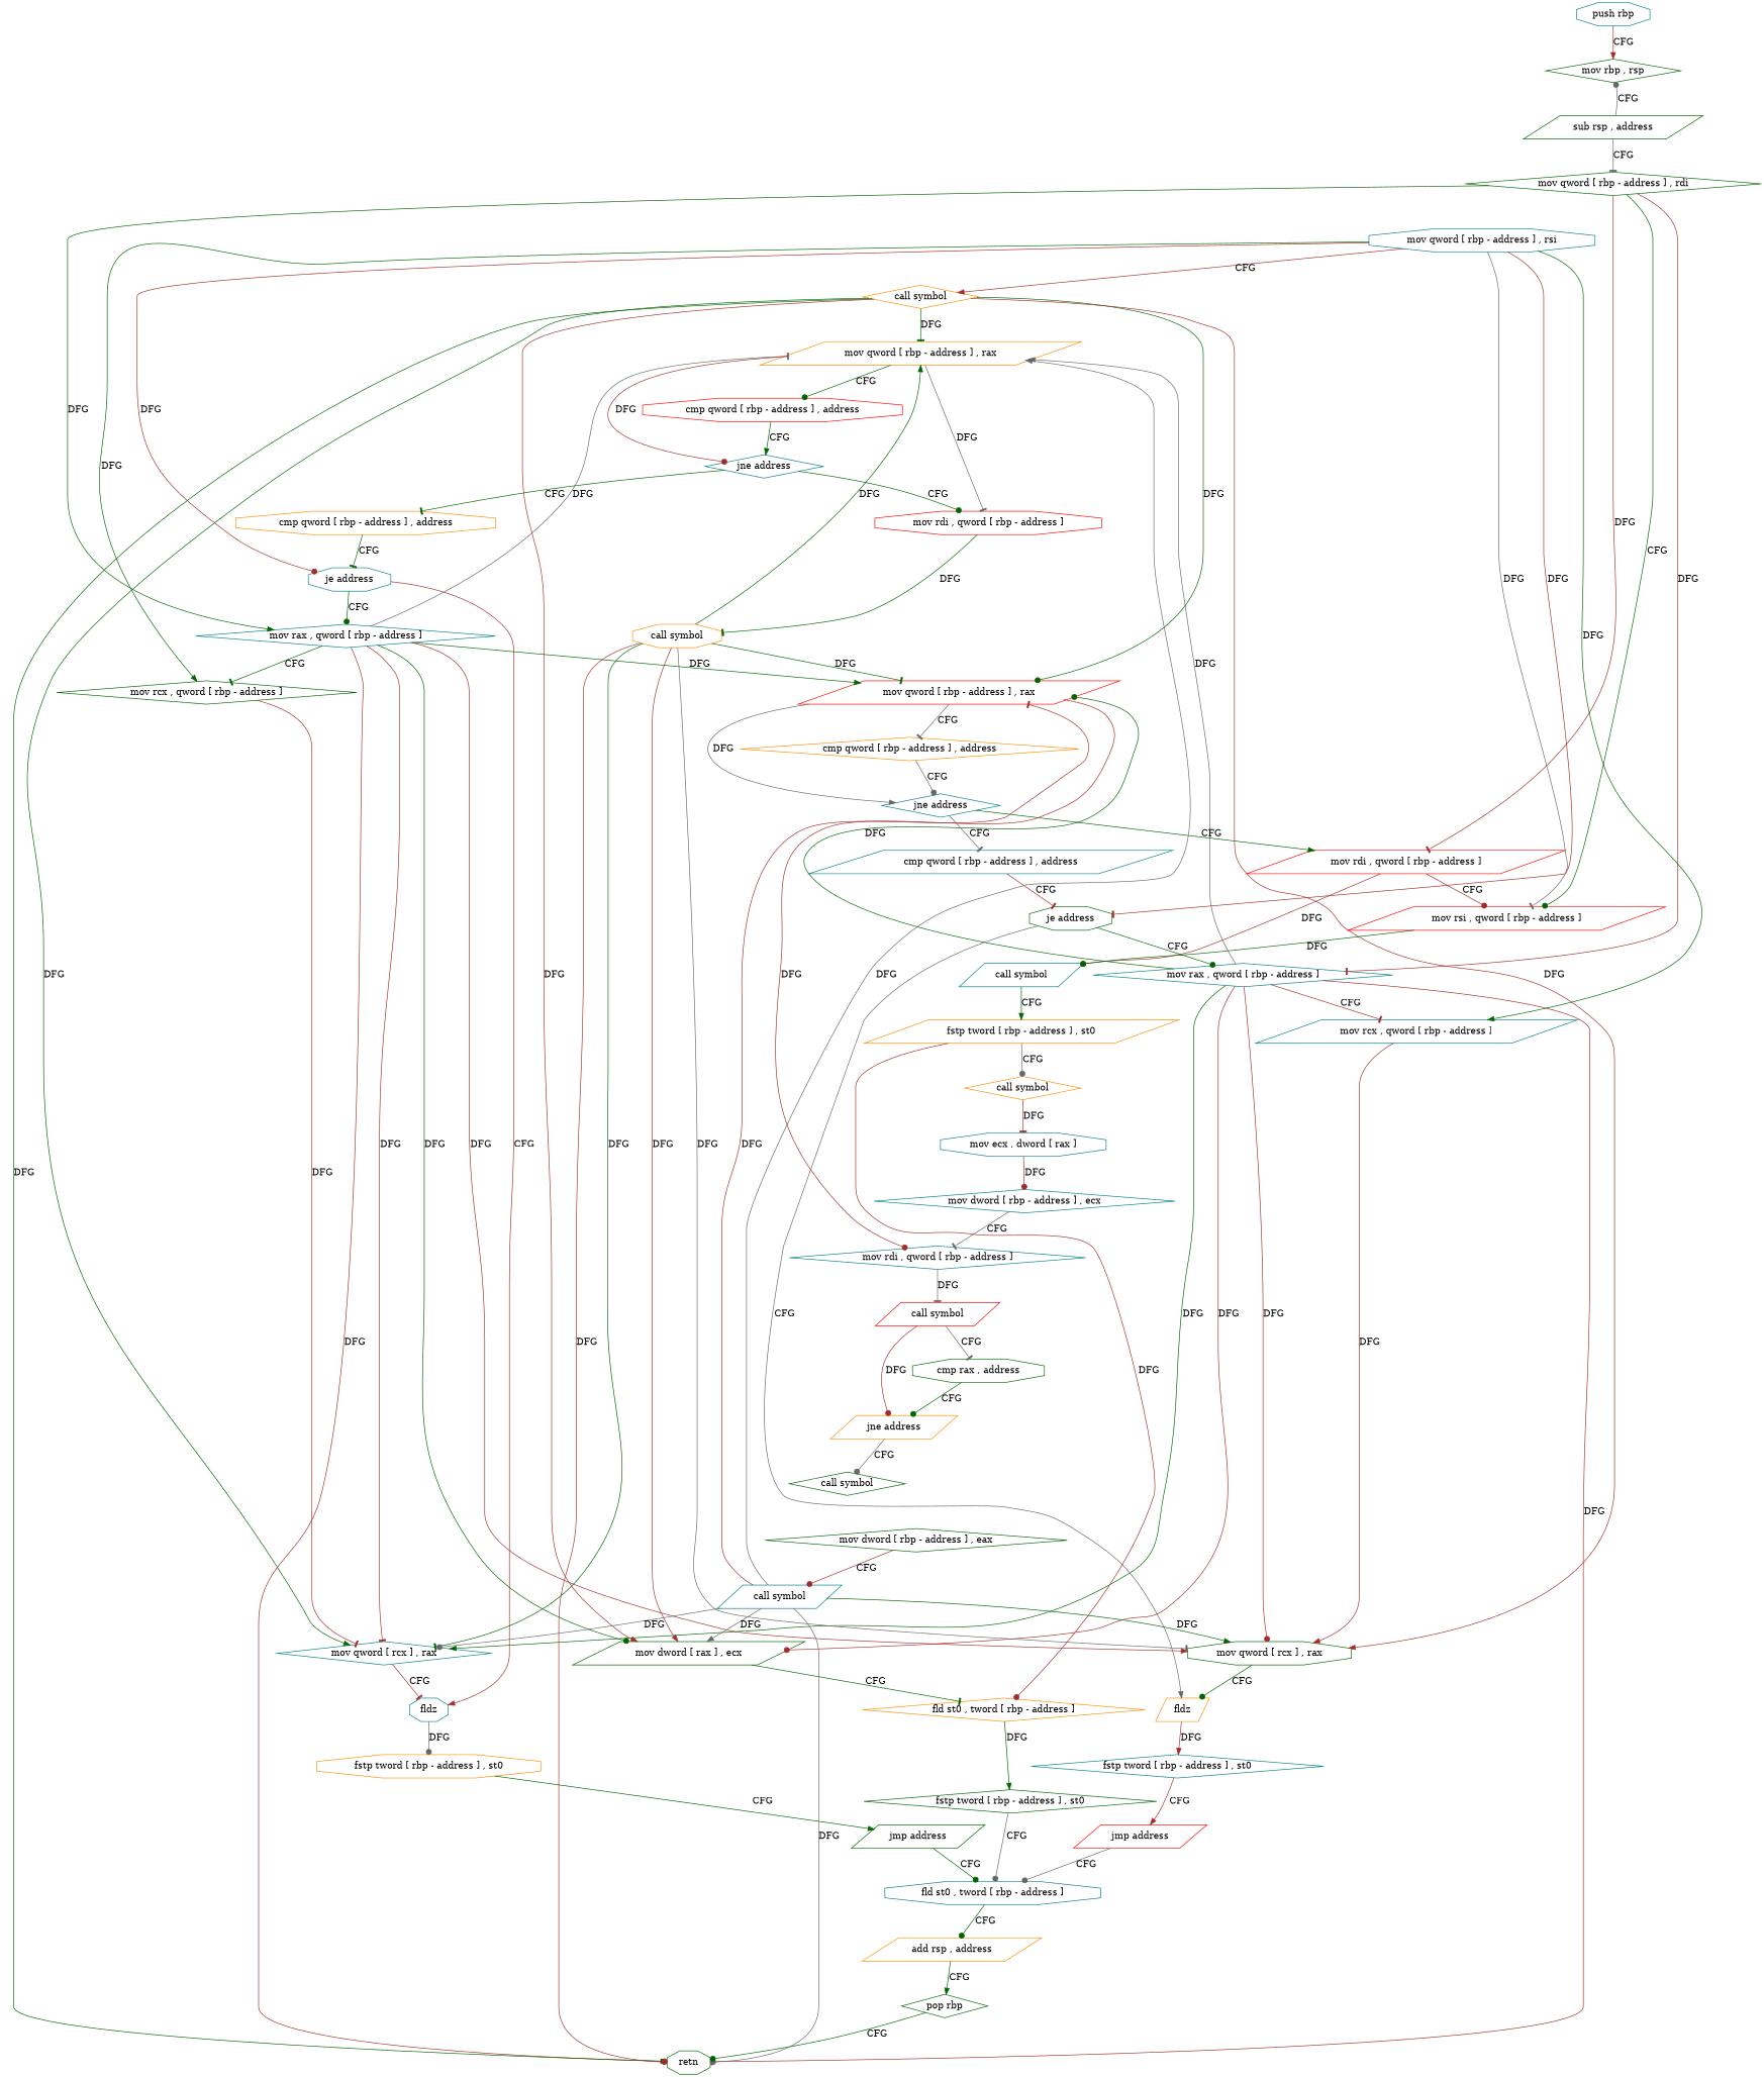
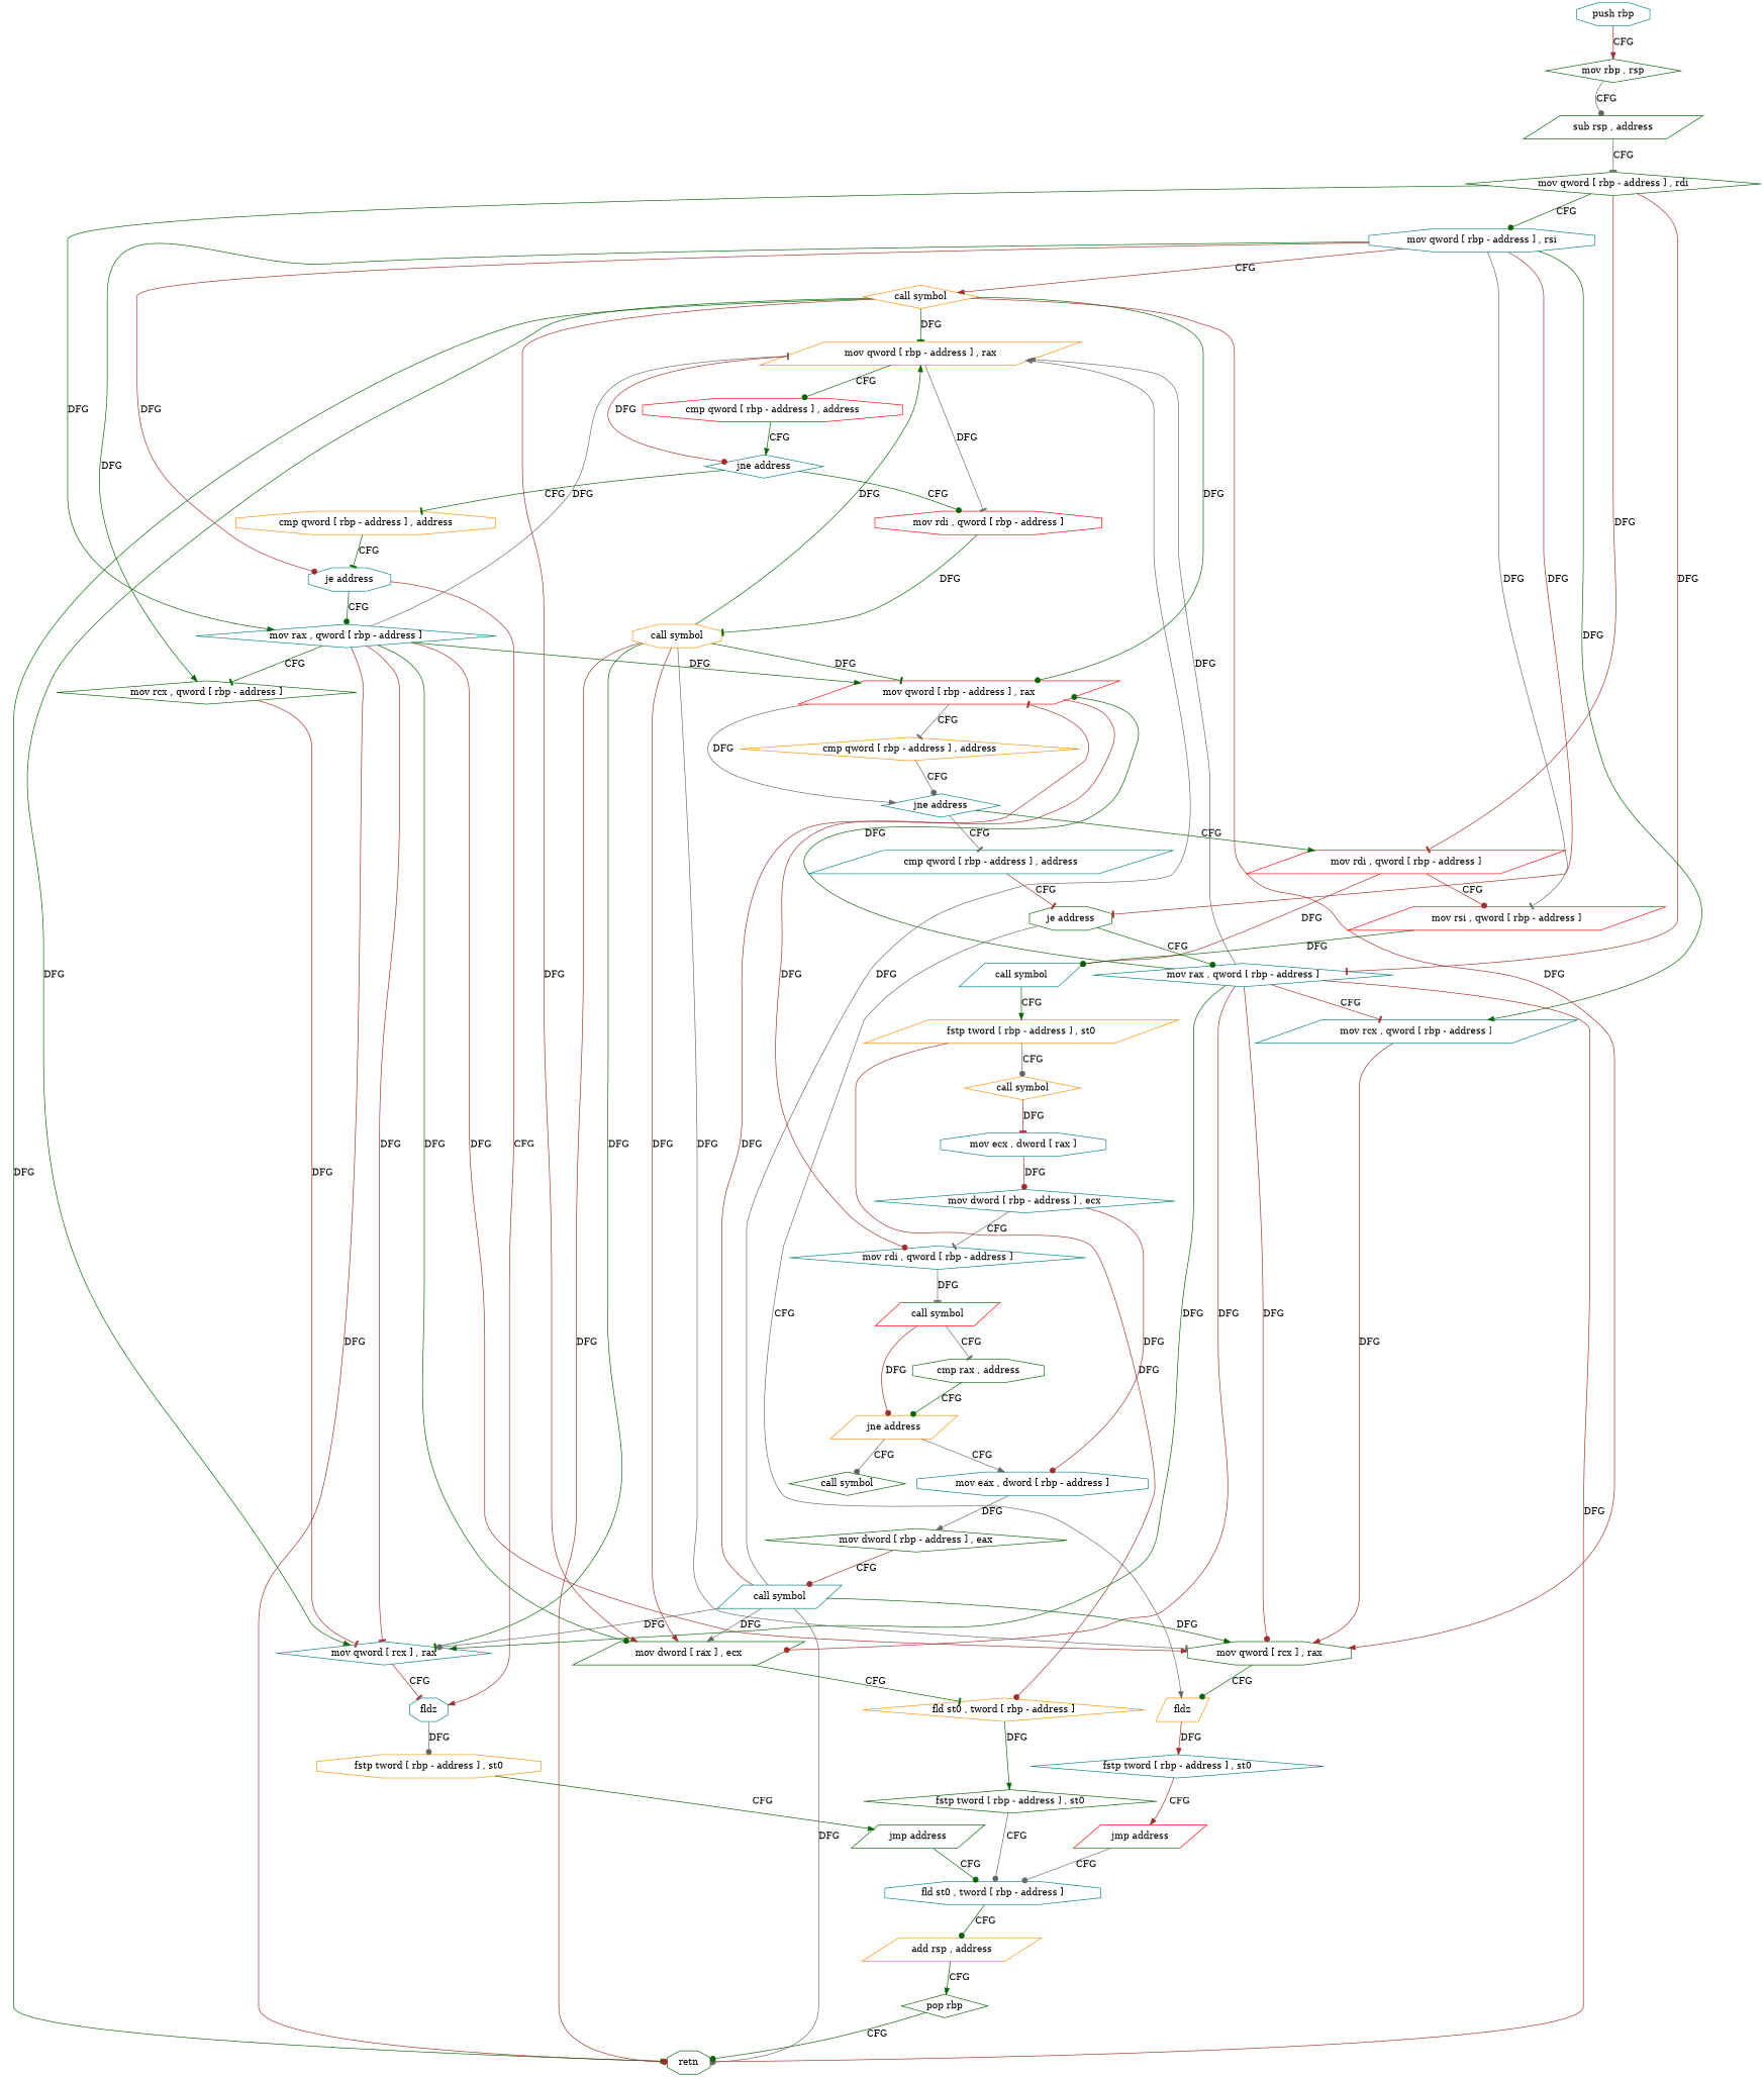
  digraph {
    node [color=teal shape=diamond]
    edge [arrowhead=dot color=darkgreen]
    n1 [label="push rbp" shape=octagon]
    n2 [color=darkgreen label="mov rbp , rsp"]
    n3 [color=darkgreen label="sub rsp , address" shape=parallelogram]
    n4 [color=darkgreen label="mov qword [ rbp - address ] , rdi"]
    n5 [label="mov qword [ rbp - address ] , rsi" shape=octagon]
    n6 [color=red label="mov rdi , qword [ rbp - address ]" shape=parallelogram]
    n7 [label="mov rax , qword [ rbp - address ]"]
    n8 [label="mov rax , qword [ rbp - address ]"]
    n9 [color=darkorange label="call symbol"]
    n10 [label="je address" shape=octagon]
    n11 [color=red label="mov rsi , qword [ rbp - address ]" shape=parallelogram]
    n12 [color=darkgreen label="je address" shape=octagon]
    n13 [color=darkgreen label="mov rcx , qword [ rbp - address ]"]
    n14 [label="mov rcx , qword [ rbp - address ]" shape=parallelogram]
    n15 [label="call symbol" shape=parallelogram]
    n16 [color=darkorange label="mov qword [ rbp - address ] , rax" shape=parallelogram]
    n17 [color=red label="mov qword [ rbp - address ] , rax" shape=parallelogram]
    n18 [label="mov qword [ rcx ] , rax"]
    n19 [color=darkgreen label="mov dword [ rax ] , ecx" shape=parallelogram]
    n20 [color=darkgreen label="mov qword [ rcx ] , rax" shape=octagon]
    n21 [color=darkgreen label=retn shape=octagon]
    n22 [label=fldz shape=octagon]
    n23 [color=darkorange label=fldz shape=parallelogram]
    n24 [color=red label="cmp qword [ rbp - address ] , address" shape=octagon]
    n25 [label="jne address"]
    n26 [color=red label="mov rdi , qword [ rbp - address ]" shape=octagon]
    n27 [color=darkorange label="cmp qword [ rbp - address ] , address"]
    n28 [label="jne address"]
    n29 [label="mov rdi , qword [ rbp - address ]"]
    n30 [color=darkorange label="fld st0 , tword [ rbp - address ]"]
    n31 [color=darkorange label="cmp qword [ rbp - address ] , address" shape=octagon]
    n32 [color=darkorange label="call symbol" shape=octagon]
    n33 [label="cmp qword [ rbp - address ] , address" shape=parallelogram]
    n34 [color=red label="call symbol" shape=parallelogram]
    n35 [color=darkorange label="fstp tword [ rbp - address ] , st0" shape=parallelogram]
    n36 [color=darkorange label="fstp tword [ rbp - address ] , st0" shape=octagon]
    n37 [color=darkgreen label="jmp address" shape=parallelogram]
    n38 [color=darkorange label="call symbol"]
    n39 [label="mov ecx , dword [ rax ]" shape=octagon]
    n40 [color=darkgreen label="fstp tword [ rbp - address ] , st0"]
    n41 [label="mov dword [ rbp - address ] , ecx"]
+   n42 [label="mov eax , dword [ rbp - address ]" shape=octagon]
    n43 [color=darkgreen label="mov dword [ rbp - address ] , eax"]
    n44 [color=darkgreen label="cmp rax , address" shape=octagon]
    n45 [color=darkorange label="jne address" shape=parallelogram]
    n46 [color=darkgreen label="call symbol"]
    n47 [label="call symbol" shape=parallelogram]
    n48 [label="fstp tword [ rbp - address ] , st0"]
    n49 [color=red label="jmp address" shape=parallelogram]
    n50 [label="fld st0 , tword [ rbp - address ]" shape=octagon]
    n51 [color=darkorange label="add rsp , address" shape=parallelogram]
    n52 [color=darkgreen label="pop rbp"]
    n1 -> n2 [arrowhead=normal color=brown label=CFG]
-   n3 -> n2 [color=gray40 label=CFG]
+   n2 -> n3 [color=gray40 label=CFG]
    n3 -> n4 [arrowhead=tee color=gray40 label=CFG]
-   n4 -> n11 [label=CFG]
+   n4 -> n5 [label=CFG]
    n4 -> n6 [arrowhead=tee color=brown label=DFG]
    n4 -> n7 [arrowhead=normal label=DFG]
    n4 -> n8 [arrowhead=tee color=brown label=DFG]
    n5 -> n9 [arrowhead=normal color=brown label=CFG]
    n5 -> n10 [color=brown label=DFG]
    n5 -> n11 [arrowhead=tee color=gray40 label=DFG]
    n5 -> n12 [arrowhead=tee color=brown label=DFG]
    n5 -> n13 [arrowhead=normal label=DFG]
    n5 -> n14 [arrowhead=normal label=DFG]
    n6 -> n11 [color=brown label=CFG]
    n6 -> n15 [color=brown label=DFG]
    n7 -> n13 [arrowhead=tee label=CFG]
    n7 -> n16 [arrowhead=tee color=gray40 label=DFG]
    n7 -> n17 [arrowhead=normal label=DFG]
    n7 -> n18 [arrowhead=tee color=brown label=DFG]
    n7 -> n19 [label=DFG]
    n7 -> n20 [arrowhead=normal color=brown label=DFG]
    n7 -> n21 [color=brown label=DFG]
    n8 -> n14 [arrowhead=tee color=brown label=CFG]
    n8 -> n16 [arrowhead=normal color=gray40 label=DFG]
    n8 -> n17 [label=DFG]
    n8 -> n18 [arrowhead=normal label=DFG]
    n8 -> n19 [color=brown label=DFG]
    n8 -> n20 [color=brown label=DFG]
    n8 -> n21 [arrowhead=tee color=brown label=DFG]
    n9 -> n16 [arrowhead=tee label=DFG]
    n9 -> n17 [label=DFG]
    n9 -> n18 [arrowhead=normal label=DFG]
    n9 -> n19 [arrowhead=normal color=brown label=DFG]
    n9 -> n20 [arrowhead=normal color=brown label=DFG]
    n9 -> n21 [arrowhead=normal label=DFG]
    n10 -> n7 [label=CFG]
    n10 -> n22 [arrowhead=normal color=brown label=CFG]
    n11 -> n15 [label=DFG]
    n12 -> n8 [label=CFG]
    n12 -> n23 [arrowhead=normal color=gray40 label=CFG]
    n13 -> n18 [arrowhead=tee color=brown label=DFG]
    n14 -> n20 [arrowhead=normal color=brown label=DFG]
    n15 -> n35 [arrowhead=normal label=CFG]
    n16 -> n24 [label=CFG]
    n16 -> n25 [color=brown label=DFG]
    n16 -> n26 [arrowhead=tee color=gray40 label=DFG]
    n17 -> n27 [arrowhead=tee color=gray40 label=CFG]
    n17 -> n28 [arrowhead=normal color=gray40 label=DFG]
    n17 -> n29 [color=brown label=DFG]
    n18 -> n22 [arrowhead=tee color=brown label=CFG]
    n19 -> n30 [arrowhead=tee label=CFG]
    n20 -> n23 [label=CFG]
    n22 -> n36 [color=gray40 label=DFG]
    n23 -> n48 [arrowhead=normal color=brown label=DFG]
    n24 -> n25 [arrowhead=normal label=CFG]
    n25 -> n26 [label=CFG]
    n25 -> n31 [arrowhead=tee label=CFG]
    n26 -> n32 [arrowhead=tee label=DFG]
    n27 -> n28 [color=gray40 label=CFG]
    n28 -> n6 [arrowhead=normal label=CFG]
    n28 -> n33 [arrowhead=tee color=gray40 label=CFG]
    n29 -> n34 [arrowhead=tee color=gray40 label=DFG]
    n30 -> n40 [arrowhead=normal label=DFG]
    n31 -> n10 [arrowhead=tee label=CFG]
    n32 -> n16 [arrowhead=normal label=DFG]
    n32 -> n17 [arrowhead=tee label=DFG]
    n32 -> n18 [arrowhead=tee label=DFG]
    n32 -> n19 [arrowhead=normal color=brown label=DFG]
    n32 -> n20 [arrowhead=tee color=gray40 label=DFG]
    n32 -> n21 [color=brown label=DFG]
    n33 -> n12 [arrowhead=tee color=brown label=CFG]
    n34 -> n44 [arrowhead=tee color=gray40 label=CFG]
    n34 -> n45 [color=brown label=DFG]
    n35 -> n30 [color=brown label=DFG]
    n35 -> n38 [color=gray40 label=CFG]
    n36 -> n37 [arrowhead=normal label=CFG]
    n37 -> n50 [label=CFG]
    n38 -> n39 [arrowhead=tee color=brown label=DFG]
    n39 -> n41 [color=brown label=DFG]
    n40 -> n50 [color=gray40 label=CFG]
    n41 -> n29 [arrowhead=tee color=gray40 label=CFG]
+   n41 -> n42 [color=brown label=DFG]
+   n42 -> n43 [arrowhead=normal color=gray40 label=DFG]
    n43 -> n47 [color=brown label=CFG]
    n44 -> n45 [label=CFG]
+   n45 -> n42 [arrowhead=normal color=gray40 label=CFG]
    n45 -> n46 [color=gray40 label=CFG]
    n47 -> n16 [arrowhead=normal color=gray40 label=DFG]
    n47 -> n17 [arrowhead=tee color=brown label=DFG]
    n47 -> n18 [color=gray40 label=DFG]
    n47 -> n19 [arrowhead=normal color=gray40 label=DFG]
    n47 -> n20 [arrowhead=normal label=DFG]
    n47 -> n21 [color=gray40 label=DFG]
    n48 -> n49 [arrowhead=normal color=brown label=CFG]
    n49 -> n50 [color=gray40 label=CFG]
    n50 -> n51 [label=CFG]
    n51 -> n52 [arrowhead=normal label=CFG]
    n52 -> n21 [label=CFG]
  }
